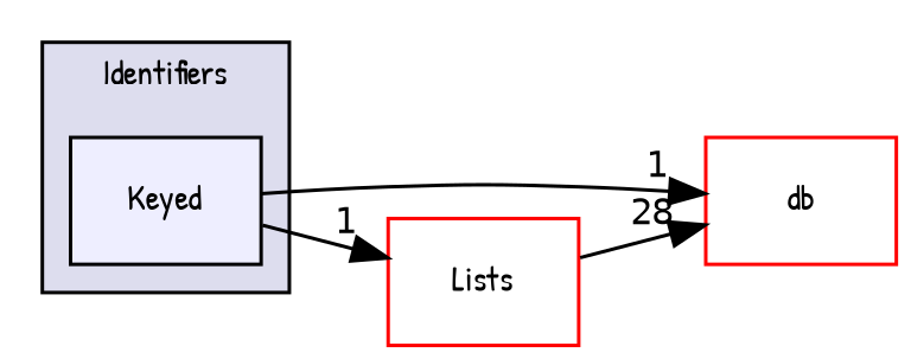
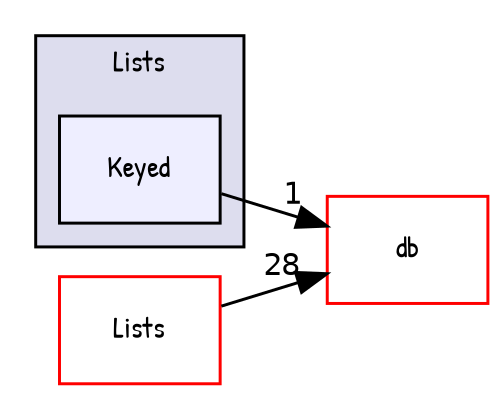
  digraph {
    compound=true
    fontname="Patrick Hand"
    rankdir=LR
    node [fontname="Patrick Hand" fontsize=10 shape=box color=red]
    edge [fontname="Patrick Hand" headlabel=1 labeldistance=1.5 labelfontname=Helvetica labelfontsize=10]
    n1 [fillcolor="#eeeeff" label=Keyed pencolor=black style=filled color=""]
    n2 [label=db]
    n3 [label=Lists]
    subgraph cluster_1 {
      bgcolor="#ddddee"
      fontsize=10
-     label=Identifiers
+     label=Lists
      pencolor=black
      n1
    }
    n1 -> n2
-   n1 -> n3
    n3 -> n2 [headlabel=28]
  }
